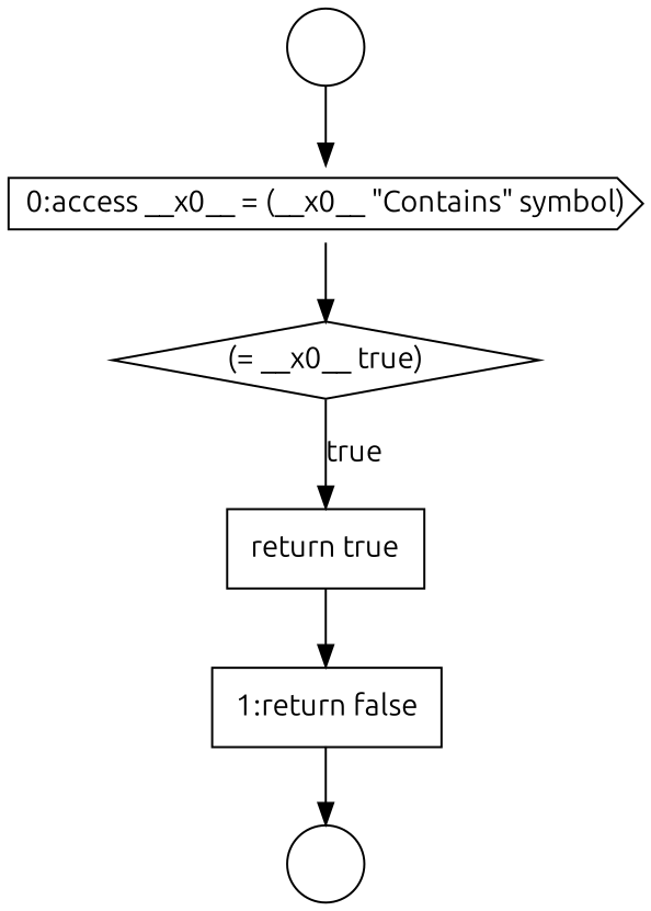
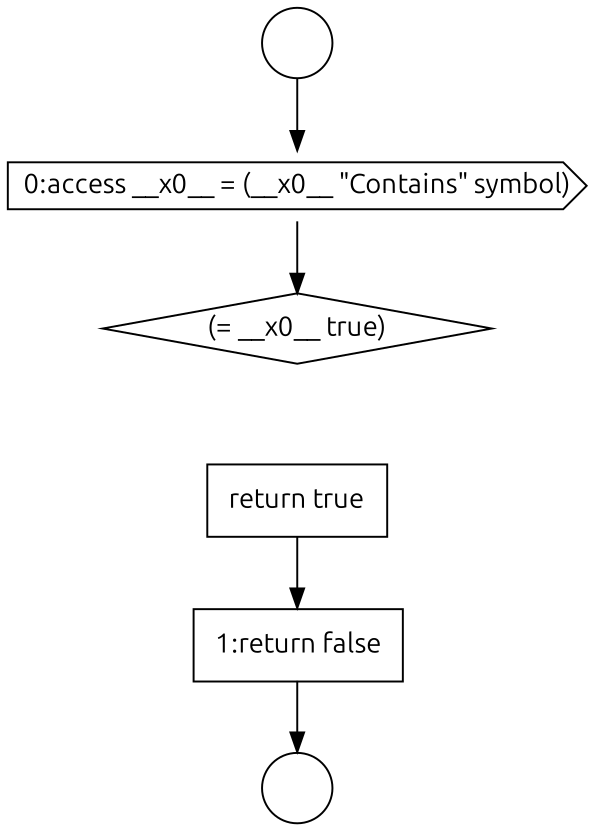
  digraph {
    fontname=Ubuntu
    node [color=black fillcolor=white fontname=Ubuntu shape=none style=filled]
    edge [color=black fontname=Ubuntu]
    n1 [label=<<font color="black">(= __x0__ true)</font>> shape=diamond]
    n2 [label=<<font color="black">     <table border="0" cellborder="1" cellspacing="0" cellpadding="10">       <tr><td align="left">return true</td></tr>     </table>   </font>> margin=0]
    n3 [label=<<font color="black">     <table border="0" cellborder="1" cellspacing="0" cellpadding="10">       <tr><td align="left">1:return false</td></tr>     </table>   </font>> margin=0]
    n4 [label=" " shape=circle]
    n5 [label=" " shape=circle]
    n6 [label=<<font color="black">0:access __x0__ = (__x0__ &quot;Contains&quot; symbol)</font>> shape=cds]
-   n1 -> n2 [label=<<font color="black">true</font>>]
    n2 -> n3
    n3 -> n4
    n5 -> n6
    n6 -> n1
  }
